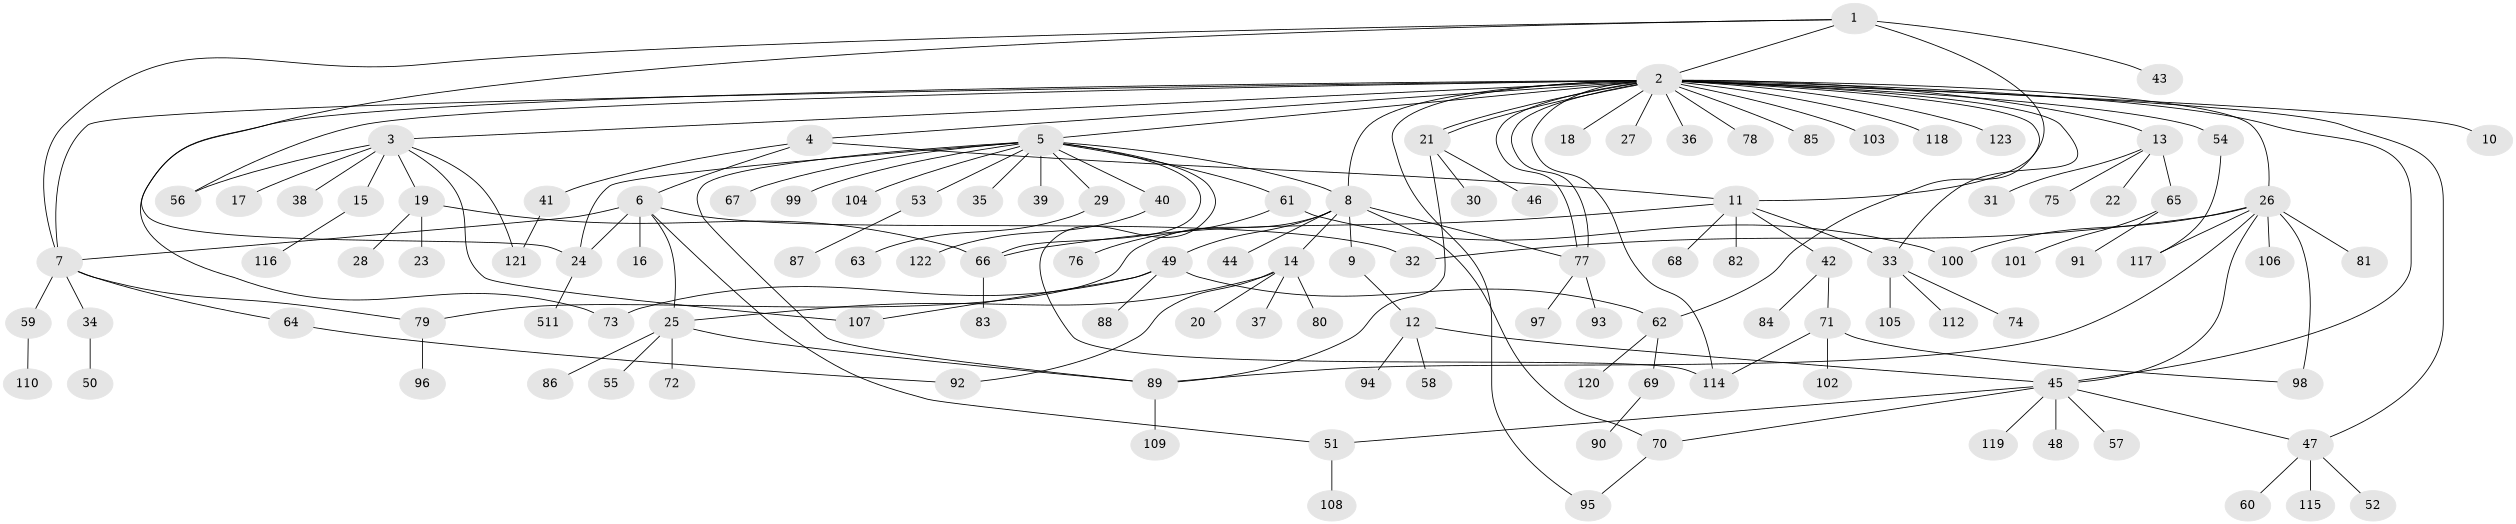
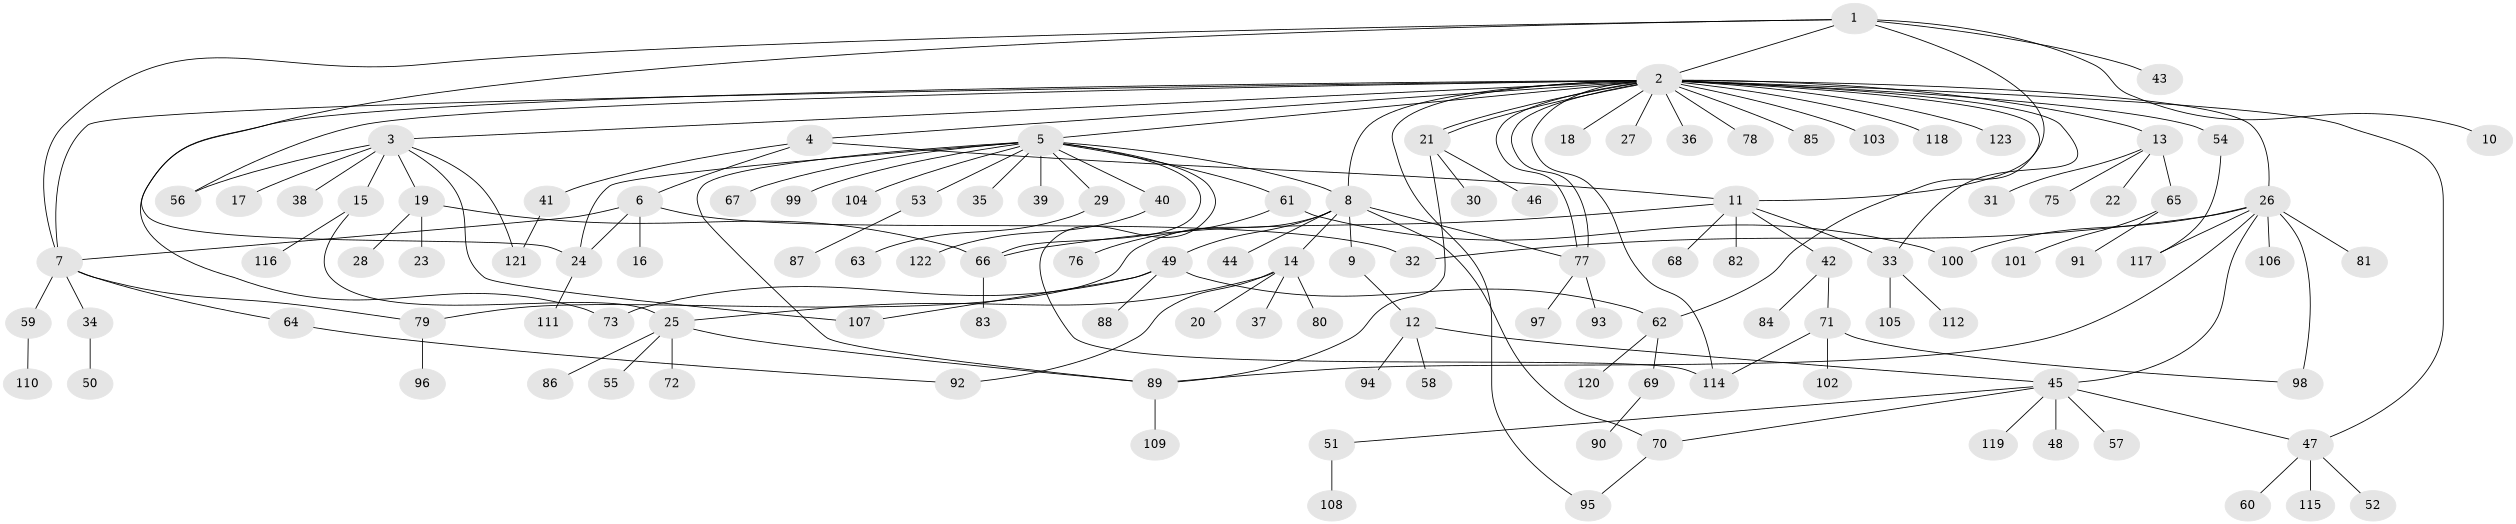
  graph {
    node [color=gray90 style=filled]
    1
    2
    7
    11
    24
    43
    3
    4
    5
    8
    10
    13
    18
    21
    26
    27
    33
    36
    45
    47
    54
    56
    62
    73
    77
    78
    85
    95
    103
    114
    118
    123
    34
    59
    64
    79
    66
    42
    68
    82
-   111 [label=511]
+   111
    15
    17
    19
    38
    107
    121
    6
    41
    29
    35
    39
    40
    53
    61
    67
    89
    99
    104
    9
    14
    44
    49
    70
    22
    31
    65
    75
    30
    46
    32
    81
    98
    100
    106
    117
-   74
    105
    112
    51
    48
    57
    119
    52
    60
    115
    69
    120
    93
    97
    116
    23
    28
    16
    25
    63
    122
    87
    76
    83
    109
    55
    72
    86
    108
    50
    110
    92
    96
    12
    80
    20
    37
    88
    58
    94
    71
    84
    91
    101
    102
    90
    1 -- 2
    1 -- 7
    1 -- 11
    1 -- 24
    1 -- 43
    2 -- 7
    2 -- 3
    2 -- 4
    2 -- 5
    2 -- 8
-   2 -- 10
+   1 -- 10
    2 -- 13
    2 -- 18
    2 -- 21
    2 -- 21
    2 -- 26
    2 -- 27
    2 -- 33
    2 -- 36
-   2 -- 45
    2 -- 47
    2 -- 54
    2 -- 56
    2 -- 62
    2 -- 73
    2 -- 77
    2 -- 77
    2 -- 78
    2 -- 85
    2 -- 95
    2 -- 103
    2 -- 114
    2 -- 118
    2 -- 123
    7 -- 34
    7 -- 59
    7 -- 64
    7 -- 79
    11 -- 33
    11 -- 66
    11 -- 42
    11 -- 68
    11 -- 82
    24 -- 111
    3 -- 56
    3 -- 15
    3 -- 17
    3 -- 19
    3 -- 38
    3 -- 107
    3 -- 121
    4 -- 11
    4 -- 6
    4 -- 41
    5 -- 24
    5 -- 8
    5 -- 114
    5 -- 66
    5 -- 29
    5 -- 35
    5 -- 39
    5 -- 40
    5 -- 53
    5 -- 61
    5 -- 67
    5 -- 89
    5 -- 99
    5 -- 104
    8 -- 77
    8 -- 79
    8 -- 9
    8 -- 14
    8 -- 44
    8 -- 49
    8 -- 70
    13 -- 22
    13 -- 31
    13 -- 65
    13 -- 75
    21 -- 89
    21 -- 30
    21 -- 46
    26 -- 45
    26 -- 89
    26 -- 32
    26 -- 81
    26 -- 98
    26 -- 100
    26 -- 106
    26 -- 117
-   33 -- 74
    33 -- 105
    33 -- 112
    45 -- 47
    45 -- 70
    45 -- 51
    45 -- 48
    45 -- 57
    45 -- 119
    47 -- 52
    47 -- 60
    47 -- 115
    54 -- 117
    62 -- 69
    62 -- 120
    77 -- 93
    77 -- 97
    34 -- 50
    59 -- 110
    64 -- 92
    79 -- 96
    66 -- 83
    42 -- 71
    42 -- 84
    15 -- 116
    19 -- 66
    19 -- 23
    19 -- 28
    6 -- 7
    6 -- 24
    6 -- 32
-   6 -- 51
    6 -- 16
-   6 -- 25
+   15 -- 25
    41 -- 121
    29 -- 63
    40 -- 122
    53 -- 87
    61 -- 100
    61 -- 76
    89 -- 109
    9 -- 12
    14 -- 25
    14 -- 92
    14 -- 80
    14 -- 20
    14 -- 37
    49 -- 62
    49 -- 73
    49 -- 107
    49 -- 88
    70 -- 95
    65 -- 91
    65 -- 101
    51 -- 108
    69 -- 90
    25 -- 89
    25 -- 55
    25 -- 72
    25 -- 86
    12 -- 45
    12 -- 58
    12 -- 94
    71 -- 114
    71 -- 98
    71 -- 102
  }
